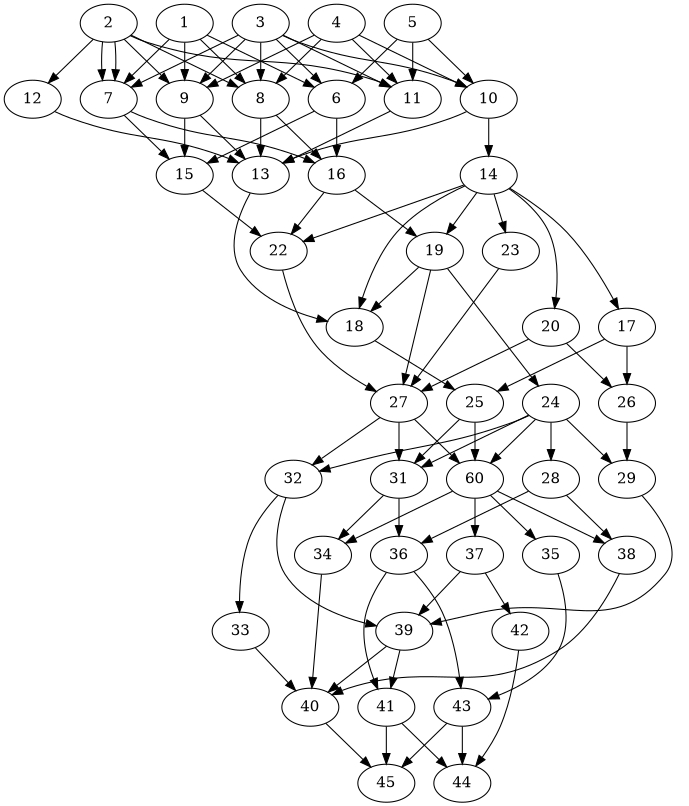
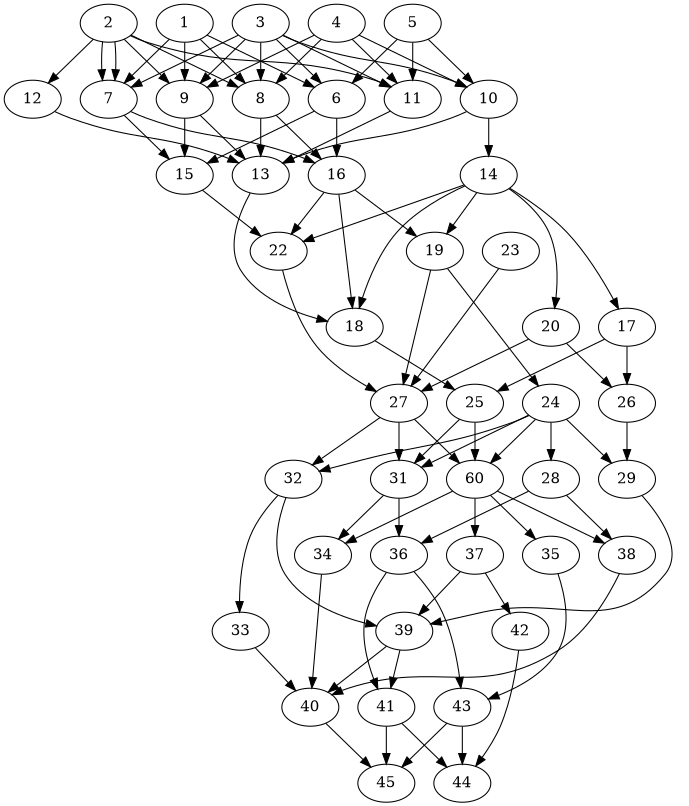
  digraph {
    node [alpha=0.09 expect_size=17378304]
    1 [alpha=0.19 expect_size=38651904]
    6 [expect_size=43155456]
    7 [alpha=0.06 expect_size=46889984]
    8 [alpha=0.03 expect_size=12612608]
    9 [alpha=0.06 expect_size=15094784]
    15 [alpha=0.12 expect_size=9465856]
    16 [alpha=0.19 expect_size=49280000]
    13 [alpha=0.01 expect_size=27002880]
    22 [alpha=0.03 expect_size=31877120]
    18 [alpha=0.12 expect_size=36589568]
    19 [alpha=0.08 expect_size=44706816]
    2 [alpha=0.07 expect_size=43559936]
    11 [alpha=0.01 expect_size=13417472]
    12 [alpha=0.15 expect_size=10074112]
    3 [alpha=0.06 expect_size=23001088]
    10 [alpha=0.07 expect_size=34130944]
    14 [expect_size=40463360]
    17 [alpha=0.13 expect_size=23580672]
    20 [alpha=0.05 expect_size=12051456]
    23 [alpha=0.18 expect_size=21194752]
    4 [alpha=0.07 expect_size=30462976]
    5 [alpha=0.17 expect_size=25375744]
    27 [alpha=0.15 expect_size=22541312]
    25 [alpha=0.17 expect_size=43218944]
    24 [alpha=0.03 expect_size=22957056]
    26 [alpha=0.07 expect_size=23920640]
    n27 [alpha=0.07 expect_size=5326848 label=60]
    31 [alpha=0.18]
    29 [alpha=0.00 expect_size=32733184]
    28 [alpha=0.05 expect_size=5348352]
    32 [alpha=0.11 expect_size=7924736]
    38 [alpha=0.08 expect_size=13772800]
    35 [alpha=0.08]
    34 [expect_size=10027008]
    37 [alpha=0.10 expect_size=26656768]
    36 [alpha=0.05 expect_size=10284032]
    39 [alpha=0.04 expect_size=26187776]
    33 [alpha=0.12 expect_size=15283200]
    43 [alpha=0.16 expect_size=16642048]
    41 [alpha=0.10 expect_size=43805696]
    40 [alpha=0.01 expect_size=26569728]
    42 [expect_size=38885376]
    45 [alpha=0.19 expect_size=20684800]
    44 [expect_size=46020608]
    1 -> 6
    1 -> 7
    1 -> 8
    1 -> 9
    6 -> 15
    6 -> 16
    7 -> 15
    7 -> 16
    8 -> 16
    8 -> 13
    9 -> 15
    9 -> 13
    15 -> 22
    16 -> 22
-   19 -> 18
+   16 -> 18
    16 -> 19
    13 -> 18
    22 -> 27
    18 -> 25
    19 -> 27
    19 -> 24
    2 -> 7
    2 -> 7
    2 -> 8
    2 -> 9
    2 -> 11
    2 -> 12
    11 -> 13
    12 -> 13
    3 -> 6
    3 -> 7
    3 -> 8
    3 -> 9
    3 -> 11
    3 -> 10
    10 -> 13
    10 -> 14
    14 -> 22
    14 -> 18
    14 -> 19
    14 -> 17
    14 -> 20
-   14 -> 23
    17 -> 25
    17 -> 26
    20 -> 27
    20 -> 26
    23 -> 27
    4 -> 8
    4 -> 9
    4 -> 11
    4 -> 10
    5 -> 6
    5 -> 11
    5 -> 10
    27 -> n27
    27 -> 31
    27 -> 32
    25 -> n27
    25 -> 31
    24 -> n27
    24 -> 31
    24 -> 29
    24 -> 28
    24 -> 32
    26 -> 29
    n27 -> 38
    n27 -> 35
    n27 -> 34
    n27 -> 37
    31 -> 34
    31 -> 36
    29 -> 39
    28 -> 38
    28 -> 36
    32 -> 39
    32 -> 33
    38 -> 40
    35 -> 43
    34 -> 40
    37 -> 39
    37 -> 42
    36 -> 43
    36 -> 41
    39 -> 41
    39 -> 40
    33 -> 40
    43 -> 45
    43 -> 44
    41 -> 45
    41 -> 44
    40 -> 45
    42 -> 44
  }
